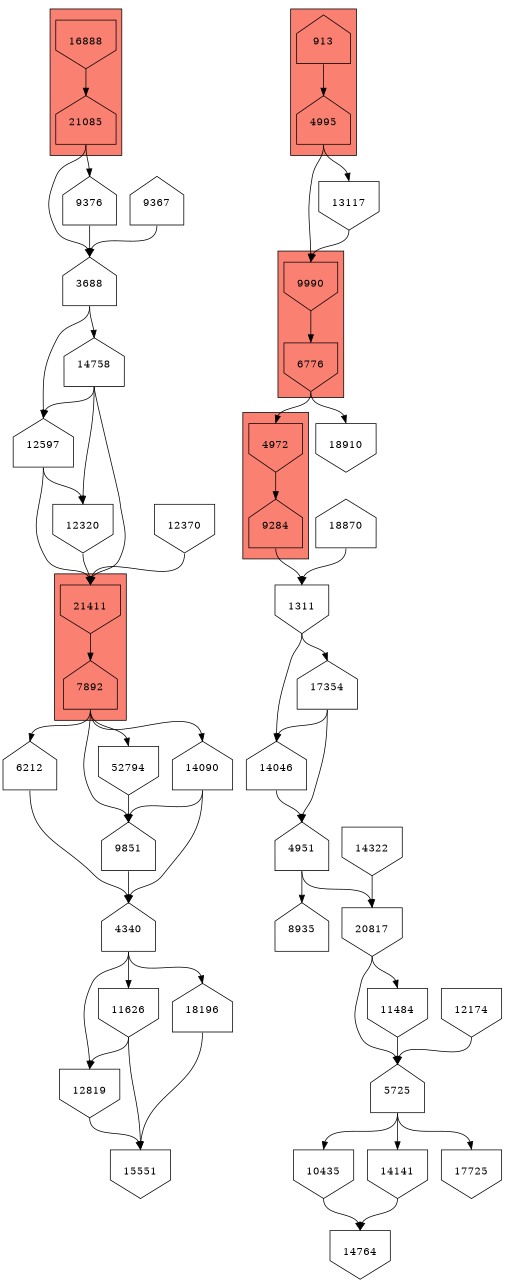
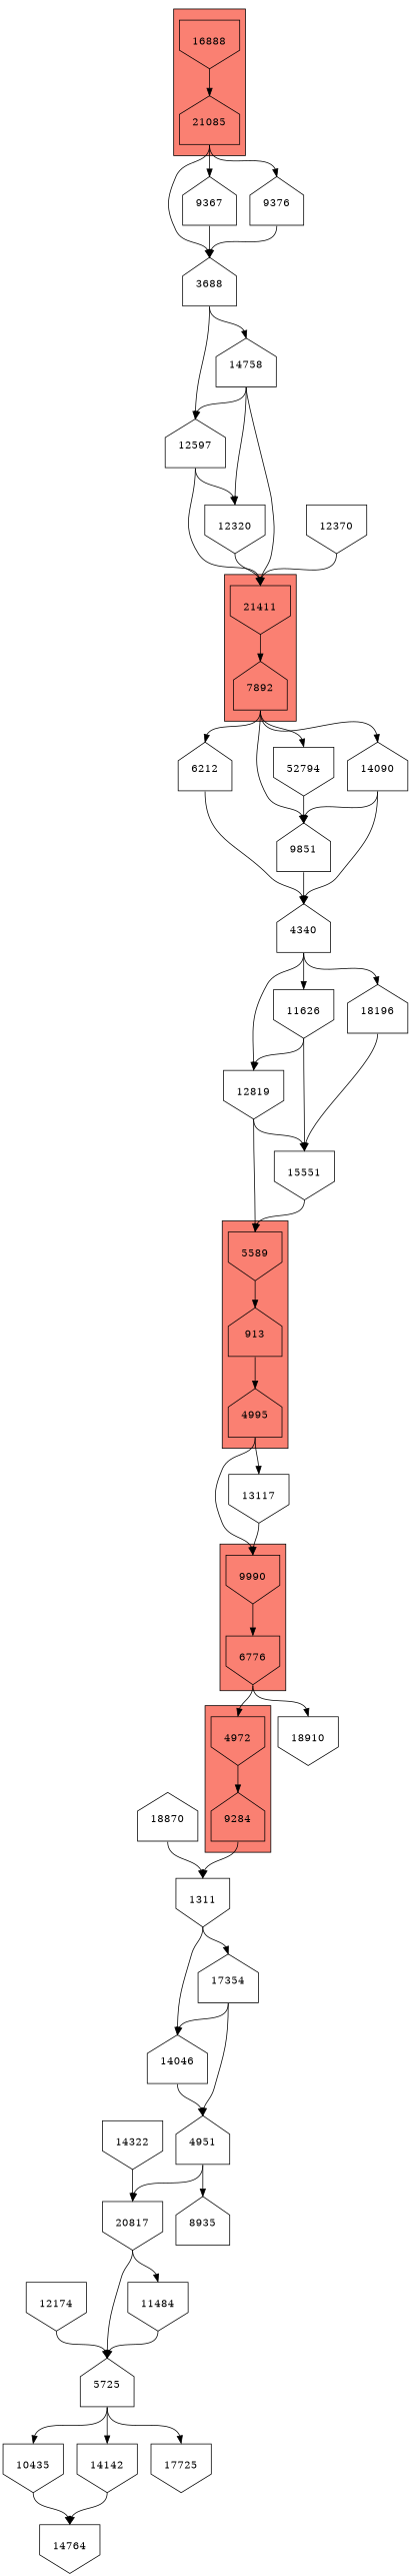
  digraph {
    node [shape=invhouse]
    edge [headport=n tailport=s]
    21411 [height=1 width=1]
    7892 [height=1 shape=house width=1]
+   5589 [height=1 width=1]
    913 [height=1 shape=house width=1]
    4995 [height=1 shape=house width=1]
    9990 [height=1 width=1]
    6776 [height=1 width=1]
    4972 [height=1 width=1]
    9284 [height=1 shape=house width=1]
    16888 [height=1 width=1]
    21085 [height=1 shape=house width=1]
    6212 [height=1 shape=house width=1]
    9851 [height=1 shape=house width=1]
    n14 [height=1 label=52794 width=1]
    14090 [height=1 shape=house width=1]
    13117 [height=1 width=1]
    18910 [height=1 width=1]
    1311 [height=1 width=1]
    3688 [height=1 shape=house width=1]
    9367 [height=1 shape=house width=1]
    9376 [height=1 shape=house width=1]
    4340 [height=1 shape=house width=1]
    14046 [height=1 shape=house width=1]
    17354 [height=1 shape=house width=1]
    12597 [height=1 shape=house width=1]
    14758 [height=1 shape=house width=1]
    11626 [height=1 width=1]
    12819 [height=1 width=1]
    n29 [height=1 label=18196 shape=house width=1]
    15551 [height=1 width=1]
    4951 [height=1 shape=house width=1]
    8935 [height=1 shape=house width=1]
    20817 [height=1 width=1]
    5725 [height=1 shape=house width=1]
    11484 [height=1 width=1]
    10435 [height=1 width=1]
-   14142 [height=1 width=1 label=14141]
+   14142 [height=1 width=1]
    17725 [height=1 width=1]
    14764 [height=1 width=1]
    12174 [height=1 width=1]
    14322 [height=1 width=1]
    18870 [height=1 shape=house width=1]
    12320 [height=1 width=1]
    12370 [height=1 width=1]
    subgraph cluster_1 {
      fillcolor=salmon
      style=filled
      21411
      7892
    }
    subgraph cluster_2 {
      fillcolor=salmon
      style=filled
+     5589
      913
      4995
    }
    subgraph cluster_3 {
      fillcolor=salmon
      style=filled
      9990
      6776
    }
    subgraph cluster_4 {
      fillcolor=salmon
      style=filled
      4972
      9284
    }
    subgraph cluster_5 {
      fillcolor=salmon
      style=filled
      16888
      21085
    }
    21411 -> 7892
    7892 -> 6212
    7892 -> 9851
    7892 -> n14
    7892 -> 14090
+   5589 -> 913
    913 -> 4995
    4995 -> 9990
    4995 -> 13117
    9990 -> 6776
    6776 -> 4972
    6776 -> 18910
    4972 -> 9284
    9284 -> 1311
    16888 -> 21085
    21085 -> 3688
+   21085 -> 9367
    21085 -> 9376
    6212 -> 4340
    9851 -> 4340
    n14 -> 9851
    14090 -> 9851
    14090 -> 4340
    13117 -> 9990
    1311 -> 14046
    1311 -> 17354
    3688 -> 12597
    3688 -> 14758
    9367 -> 3688
    9376 -> 3688
    4340 -> 11626
    4340 -> 12819
    4340 -> n29
    14046 -> 4951
    17354 -> 14046
    17354 -> 4951
    12597 -> 21411
    12597 -> 12320
    14758 -> 21411
    14758 -> 12597
    14758 -> 12320
    11626 -> 12819
    11626 -> 15551
+   12819 -> 5589
    12819 -> 15551
    n29 -> 15551
+   15551 -> 5589
    4951 -> 8935
    4951 -> 20817
    20817 -> 5725
    20817 -> 11484
    5725 -> 10435
    5725 -> 14142
    5725 -> 17725
    11484 -> 5725
    10435 -> 14764
    14142 -> 14764
    12174 -> 5725
    14322 -> 20817
    18870 -> 1311
    12320 -> 21411
    12370 -> 21411
  }
